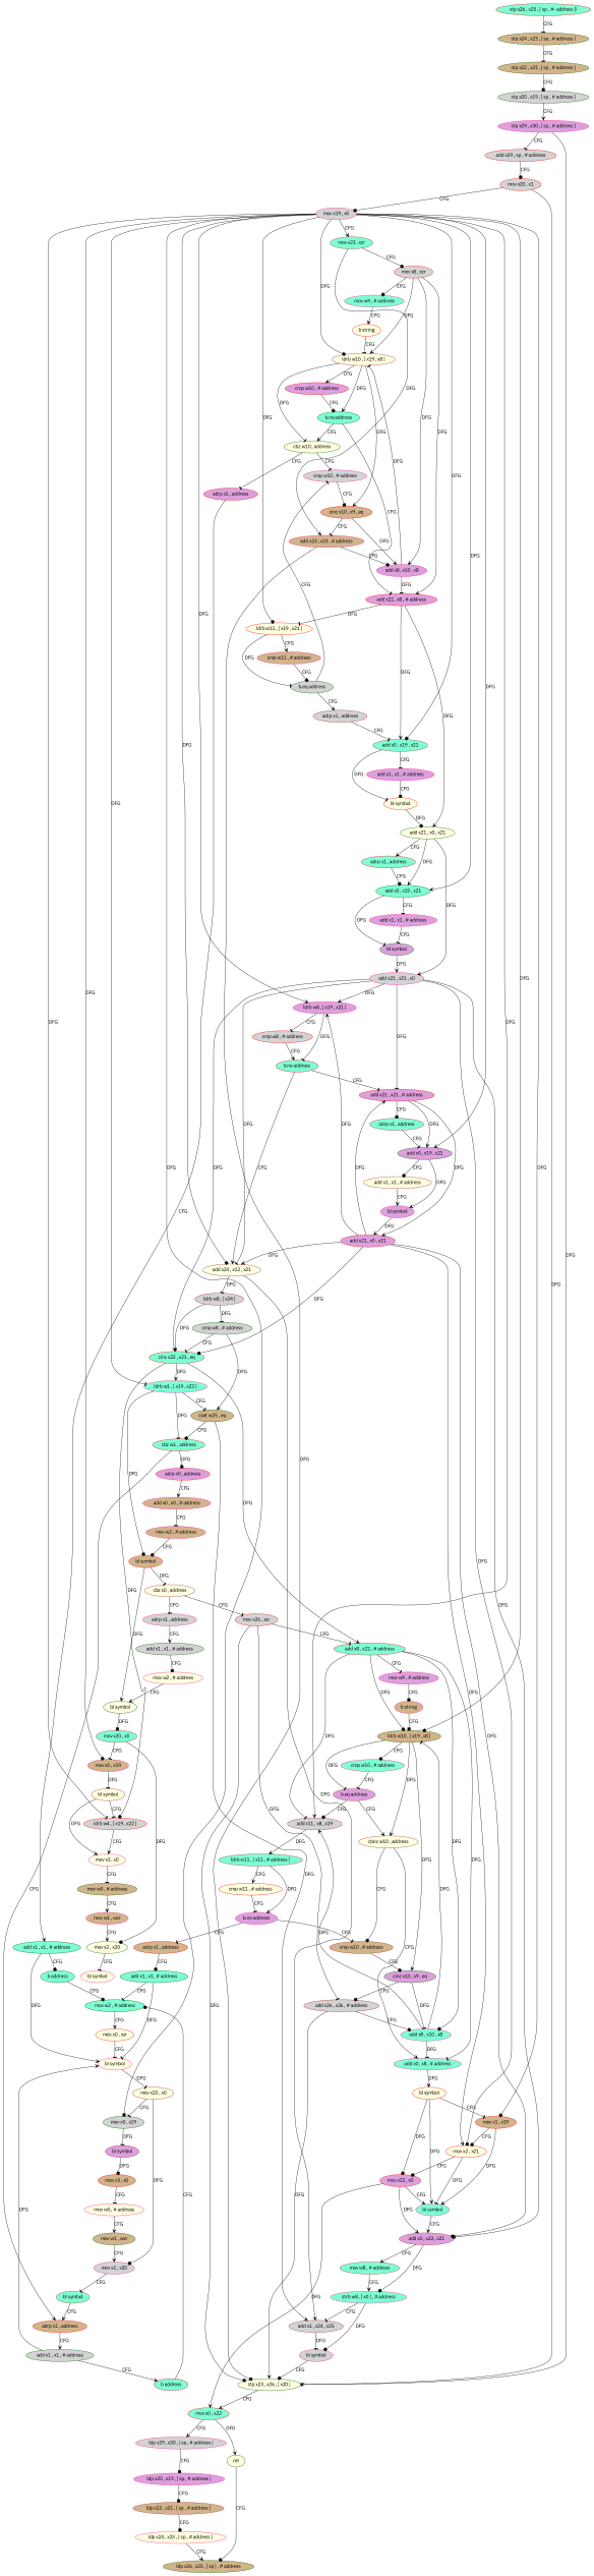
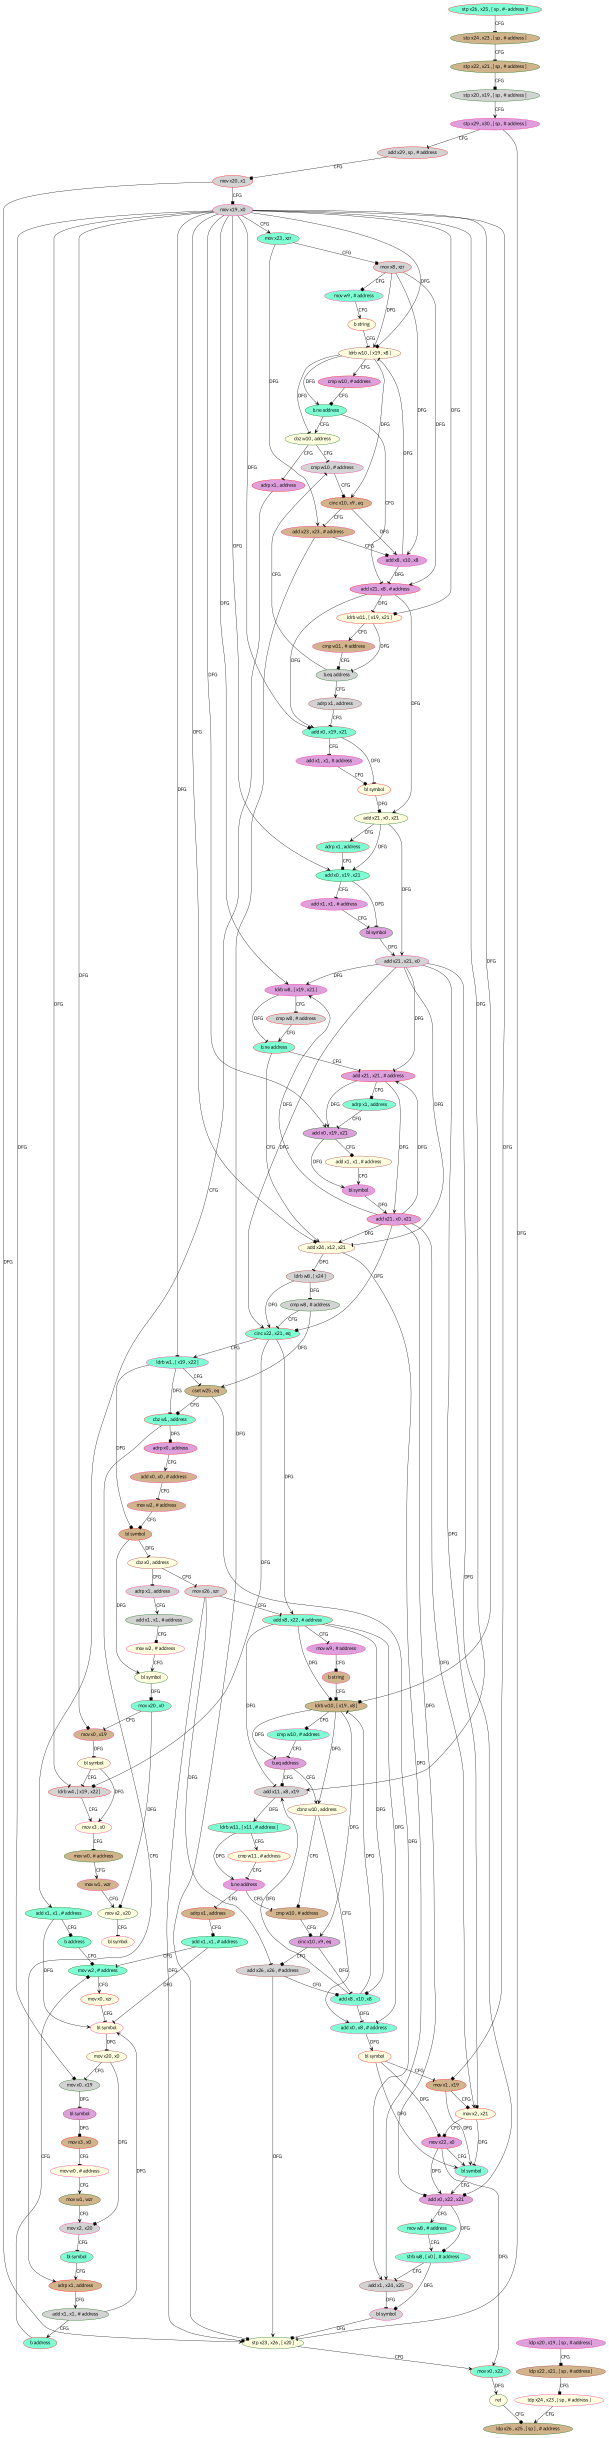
  digraph {
    fontname="IBM Plex Sans"
    node [color=deeppink fillcolor=aquamarine fontname="IBM Plex Sans" style=filled]
    edge [arrowhead=vee fontname="IBM Plex Sans"]
    n1 [color=red label="stp x26 , x25 , [ sp , #- address ]!"]
    n2 [color=darkgreen fillcolor=tan label="stp x24 , x23 , [ sp , # address ]"]
    n3 [color=darkgreen fillcolor=tan label="stp x22 , x21 , [ sp , # address ]"]
    n4 [color=darkgreen fillcolor=lightgrey label="stp x20 , x19 , [ sp , # address ]"]
    n5 [fillcolor=plum label="stp x29 , x30 , [ sp , # address ]"]
    n6 [color=red fillcolor=lightgrey label="add x29 , sp , # address"]
    n7 [color=darkgreen fillcolor=lightyellow label="stp x23 , x26 , [ x20 ]"]
    n8 [color=red fillcolor=lightgrey label="mov x20 , x1"]
    n9 [fillcolor=lightgrey label="mov x19 , x0"]
    n10 [color=brown label="mov x23 , xzr"]
    n11 [color=brown fillcolor=lightyellow label="ldrb w10 , [ x19 , x8 ]"]
    n12 [color=red fillcolor=lightyellow label="ldrb w11 , [ x19 , x21 ]"]
    n13 [color=brown label="add x0 , x19 , x21"]
    n14 [color=darkgreen label="add x0 , x19 , x21"]
    n15 [fillcolor=plum label="ldrb w8 , [ x19 , x21 ]"]
    n16 [color=brown fillcolor=lightyellow label="add x24 , x12 , x21"]
    n17 [color=darkgreen fillcolor=lightgrey label="mov x0 , x19"]
    n18 [label="ldrb w1 , [ x19 , x22 ]"]
    n19 [color=darkgreen fillcolor=plum label="add x0 , x19 , x21"]
    n20 [fillcolor=tan label="mov x0 , x19"]
    n21 [color=red fillcolor=lightgrey label="ldrb w4 , [ x19 , x22 ]"]
    n22 [color=darkgreen fillcolor=tan label="ldrb w10 , [ x19 , x8 ]"]
    n23 [color=brown fillcolor=lightgrey label="add x11 , x8 , x19"]
    n24 [color=red fillcolor=tan label="mov x1 , x19"]
    n25 [color=red label="mov x0 , x22"]
    n26 [color=red fillcolor=lightgrey label="mov x8 , xzr"]
    n27 [fillcolor=tan label="add x23 , x23 , # address"]
    n28 [color=red fillcolor=plum label="cmp w10 , # address"]
    n29 [color=darkgreen label="b.ne address"]
    n30 [color=darkgreen fillcolor=lightyellow label="cbz w10 , address"]
    n31 [color=red fillcolor=tan label="cinc x10 , x9 , eq"]
    n32 [fillcolor=tan label="cmp w11 , # address"]
    n33 [color=darkgreen fillcolor=lightgrey label="b.eq address"]
    n34 [fillcolor=plum label="add x1 , x1 , # address"]
    n35 [color=red fillcolor=lightyellow label="bl symbol"]
    n36 [fillcolor=plum label="add x1 , x1 , # address"]
    n37 [color=darkgreen fillcolor=plum label="bl symbol"]
    n38 [color=red fillcolor=lightgrey label="cmp w8 , # address"]
    n39 [color=red label="b.ne address"]
    n40 [color=brown fillcolor=lightgrey label="ldrb w8 , [ x24 ]"]
    n41 [color=brown fillcolor=lightgrey label="add x1 , x24 , x25"]
    n42 [color=brown fillcolor=plum label="bl symbol"]
    n43 [color=darkgreen fillcolor=tan label="cset w25 , eq"]
    n44 [color=red label="cbz w1 , address"]
    n45 [color=red fillcolor=tan label="bl symbol"]
    n46 [color=brown fillcolor=lightyellow label="add x1 , x1 , # address"]
    n47 [fillcolor=plum label="bl symbol"]
    n48 [color=brown fillcolor=lightyellow label="bl symbol"]
    n49 [fillcolor=lightyellow label="mov x3 , x0"]
    n50 [label="cmp w10 , # address"]
    n51 [color=brown fillcolor=plum label="b.eq address"]
    n52 [color=brown fillcolor=lightyellow label="cbnz w10 , address"]
    n53 [color=darkgreen fillcolor=plum label="cinc x10 , x9 , eq"]
    n54 [color=brown label="ldrb w11 , [ x11 , # address ]"]
    n55 [color=red fillcolor=lightyellow label="mov x2 , x21"]
    n56 [label="bl symbol"]
    n57 [label="mov w9 , # address"]
    n58 [color=red fillcolor=plum label="add x21 , x8 , # address"]
    n59 [fillcolor=plum label="add x8 , x10 , x8"]
    n60 [color=red fillcolor=lightyellow label="b string"]
    n61 [color=darkgreen fillcolor=lightyellow label="add x21 , x0 , x21"]
    n62 [color=red fillcolor=plum label="adrp x1 , address"]
    n63 [fillcolor=lightgrey label="cmp w10 , # address"]
    n64 [color=darkgreen label="add x1 , x1 , # address"]
    n65 [color=red label="adrp x1 , address"]
    n66 [fillcolor=lightgrey label="add x21 , x21 , x0"]
    n67 [color=darkgreen label="b address"]
    n68 [fillcolor=lightyellow label="bl symbol"]
    n69 [color=brown fillcolor=lightgrey label="adrp x1 , address"]
    n70 [color=darkgreen label="mov w2 , # address"]
    n71 [color=brown fillcolor=lightyellow label="mov x20 , x0"]
    n72 [color=red fillcolor=lightyellow label="mov x0 , xzr"]
    n73 [color=red fillcolor=plum label="add x21 , x21 , # address"]
    n74 [color=red label="cinc x22 , x21 , eq"]
    n75 [color=brown fillcolor=plum label="add x0 , x22 , x21"]
    n76 [color=brown label="adrp x1 , address"]
    n77 [color=red fillcolor=plum label="add x21 , x0 , x21"]
    n78 [color=red label="add x8 , x22 , # address"]
    n79 [color=red fillcolor=plum label="mov x22 , x0"]
    n80 [color=brown label="mov w8 , # address"]
    n81 [label="strb w8 , [ x0 ] , # address"]
    n82 [color=darkgreen fillcolor=lightgrey label="cmp w8 , # address"]
    n83 [fillcolor=lightgrey label="bl symbol"]
    n84 [fillcolor=lightgrey label="mov x2 , x20"]
    n85 [color=brown label="bl symbol"]
    n86 [color=red fillcolor=tan label="mov x3 , x0"]
    n87 [fillcolor=lightyellow label="mov w0 , # address"]
    n88 [color=darkgreen fillcolor=tan label="mov w1 , wzr"]
    n89 [color=red fillcolor=tan label="adrp x1 , address"]
    n90 [color=darkgreen fillcolor=lightgrey label="add x1 , x1 , # address"]
    n91 [color=red label="b address"]
    n92 [fillcolor=plum label="mov w9 , # address"]
    n93 [label="add x0 , x8 , # address"]
    n94 [label="add x8 , x10 , x8"]
    n95 [color=red fillcolor=plum label="adrp x0 , address"]
    n96 [color=brown fillcolor=lightyellow label="cbz x0 , address"]
    n97 [color=darkgreen fillcolor=lightyellow label="bl symbol"]
    n98 [fillcolor=tan label="add x0 , x0 , # address"]
    n99 [fillcolor=tan label="mov w2 , # address"]
    n100 [fillcolor=lightgrey label="adrp x1 , address"]
    n101 [color=red fillcolor=lightgrey label="mov x26 , xzr"]
    n102 [color=brown label="mov x20 , x0"]
    n103 [color=darkgreen fillcolor=lightgrey label="add x1 , x1 , # address"]
    n104 [color=brown fillcolor=lightgrey label="add x26 , x26 , # address"]
    n105 [fillcolor=lightyellow label="mov w2 , # address"]
    n106 [color=darkgreen fillcolor=lightyellow label="mov x2 , x20"]
    n107 [fillcolor=lightyellow label="bl symbol"]
    n108 [color=darkgreen fillcolor=tan label="mov w0 , # address"]
    n109 [fillcolor=tan label="mov w1 , wzr"]
    n110 [fillcolor=tan label="b string"]
    n111 [color=red fillcolor=lightyellow label="bl symbol"]
    n112 [color=brown fillcolor=tan label="cmp w10 , # address"]
    n113 [color=red fillcolor=lightyellow label="cmp w11 , # address"]
    n114 [fillcolor=plum label="b.ne address"]
    n115 [color=red fillcolor=tan label="adrp x1 , address"]
    n116 [color=darkgreen label="add x1 , x1 , # address"]
-   n117 [fillcolor=lightgrey label="ldp x29 , x30 , [ sp , # address ]"]
    n118 [color=darkgreen fillcolor=lightyellow label=ret]
    n119 [fillcolor=plum label="ldp x20 , x19 , [ sp , # address ]"]
    n120 [color=darkgreen fillcolor=tan label="ldp x26 , x25 , [ sp ] , # address"]
    n121 [color=brown fillcolor=tan label="ldp x22 , x21 , [ sp , # address ]"]
    n122 [fillcolor=lightyellow label="ldp x24 , x23 , [ sp , # address ]"]
    n1 -> n2 [arrowhead=tee label=CFG]
    n2 -> n3 [arrowhead=tee label=CFG]
    n3 -> n4 [arrowhead=box label=CFG]
    n4 -> n5 [label=CFG]
    n5 -> n6 [arrowhead=tee label=CFG]
    n5 -> n7 [arrowhead=tee label=DFG]
    n6 -> n8 [arrowhead=box label=CFG]
    n7 -> n25 [label=CFG]
    n8 -> n7 [label=DFG]
    n8 -> n9 [arrowhead=box label=CFG]
    n9 -> n10 [label=CFG]
    n9 -> n11 [arrowhead=box label=DFG]
    n9 -> n12 [arrowhead=box label=DFG]
    n9 -> n13 [arrowhead=box label=DFG]
    n9 -> n14 [label=DFG]
    n9 -> n15 [label=DFG]
    n9 -> n16 [arrowhead=box label=DFG]
    n9 -> n17 [arrowhead=box label=DFG]
    n9 -> n18 [arrowhead=tee label=DFG]
    n9 -> n19 [label=DFG]
    n9 -> n20 [arrowhead=box label=DFG]
    n9 -> n21 [arrowhead=tee label=DFG]
    n9 -> n22 [arrowhead=box label=DFG]
    n9 -> n23 [label=DFG]
    n9 -> n24 [arrowhead=box label=DFG]
    n10 -> n26 [arrowhead=box label=CFG]
    n10 -> n27 [label=DFG]
    n11 -> n28 [label=CFG]
    n11 -> n29 [label=DFG]
    n11 -> n30 [arrowhead=tee label=DFG]
    n11 -> n31 [label=DFG]
    n12 -> n32 [label=CFG]
    n12 -> n33 [arrowhead=tee label=DFG]
    n13 -> n34 [arrowhead=tee label=CFG]
    n13 -> n35 [arrowhead=tee label=DFG]
    n14 -> n36 [arrowhead=tee label=CFG]
    n14 -> n37 [arrowhead=tee label=DFG]
    n15 -> n38 [arrowhead=tee label=CFG]
    n15 -> n39 [arrowhead=tee label=DFG]
    n16 -> n40 [arrowhead=tee label=DFG]
    n16 -> n41 [label=DFG]
    n17 -> n42 [arrowhead=tee label=DFG]
    n18 -> n43 [arrowhead=tee label=CFG]
    n18 -> n44 [arrowhead=tee label=DFG]
    n18 -> n45 [arrowhead=box label=DFG]
    n19 -> n46 [arrowhead=box label=CFG]
    n19 -> n47 [label=DFG]
    n20 -> n48 [arrowhead=tee label=DFG]
    n21 -> n49 [label=CFG]
    n22 -> n50 [arrowhead=box label=CFG]
    n22 -> n51 [arrowhead=tee label=DFG]
    n22 -> n52 [label=DFG]
    n22 -> n53 [label=DFG]
    n23 -> n54 [label=DFG]
    n24 -> n55 [arrowhead=box label=CFG]
    n24 -> n56 [label=DFG]
-   n25 -> n117 [label=CFG]
    n25 -> n118 [label=DFG]
    n26 -> n11 [label=DFG]
    n26 -> n57 [arrowhead=box label=CFG]
    n26 -> n58 [label=DFG]
    n26 -> n59 [label=DFG]
    n27 -> n7 [arrowhead=box label=DFG]
    n27 -> n59 [arrowhead=box label=CFG]
    n28 -> n29 [arrowhead=box label=CFG]
    n29 -> n30 [label=CFG]
    n29 -> n58 [arrowhead=tee label=CFG]
    n30 -> n62 [arrowhead=tee label=CFG]
    n30 -> n63 [arrowhead=tee label=CFG]
    n31 -> n27 [arrowhead=tee label=CFG]
    n31 -> n59 [label=DFG]
    n32 -> n33 [arrowhead=box label=CFG]
    n33 -> n63 [arrowhead=tee label=CFG]
    n33 -> n69 [label=CFG]
    n34 -> n35 [arrowhead=box label=CFG]
    n35 -> n61 [arrowhead=box label=DFG]
    n36 -> n37 [arrowhead=tee label=CFG]
    n37 -> n66 [label=DFG]
    n38 -> n39 [label=CFG]
    n39 -> n16 [label=CFG]
    n39 -> n73 [arrowhead=tee label=CFG]
    n40 -> n74 [label=DFG]
    n40 -> n82 [arrowhead=tee label=DFG]
    n41 -> n83 [arrowhead=tee label=DFG]
    n42 -> n86 [arrowhead=box label=DFG]
    n43 -> n41 [label=DFG]
    n43 -> n44 [arrowhead=box label=CFG]
    n44 -> n89 [label=CFG]
    n44 -> n95 [arrowhead=box label=DFG]
    n45 -> n96 [arrowhead=tee label=DFG]
    n45 -> n97 [label=DFG]
    n46 -> n47 [label=CFG]
    n47 -> n77 [label=DFG]
    n48 -> n21 [arrowhead=tee label=CFG]
    n48 -> n49 [label=DFG]
    n49 -> n108 [arrowhead=tee label=CFG]
    n50 -> n51 [arrowhead=tee label=CFG]
    n51 -> n23 [arrowhead=box label=CFG]
    n51 -> n52 [label=CFG]
    n52 -> n93 [label=CFG]
    n52 -> n112 [arrowhead=box label=CFG]
    n53 -> n94 [arrowhead=tee label=DFG]
    n53 -> n104 [arrowhead=box label=CFG]
    n54 -> n113 [label=CFG]
    n54 -> n114 [label=DFG]
    n55 -> n56 [arrowhead=tee label=DFG]
    n55 -> n79 [arrowhead=box label=CFG]
    n56 -> n75 [label=CFG]
    n57 -> n60 [label=CFG]
    n58 -> n12 [arrowhead=tee label=DFG]
    n58 -> n13 [label=DFG]
    n58 -> n61 [label=DFG]
    n59 -> n11 [arrowhead=tee label=DFG]
    n59 -> n58 [arrowhead=tee label=DFG]
    n60 -> n11 [arrowhead=tee label=CFG]
    n61 -> n14 [label=DFG]
    n61 -> n65 [label=CFG]
    n61 -> n66 [label=DFG]
    n62 -> n64 [label=CFG]
    n63 -> n31 [arrowhead=box label=CFG]
    n64 -> n67 [arrowhead=box label=CFG]
    n64 -> n68 [label=DFG]
    n65 -> n14 [arrowhead=box label=CFG]
    n66 -> n15 [label=DFG]
    n66 -> n16 [arrowhead=tee label=DFG]
    n66 -> n55 [arrowhead=box label=DFG]
    n66 -> n73 [arrowhead=tee label=DFG]
    n66 -> n74 [label=DFG]
    n66 -> n75 [arrowhead=box label=DFG]
    n67 -> n70 [arrowhead=box label=CFG]
    n68 -> n71 [arrowhead=tee label=DFG]
    n69 -> n13 [arrowhead=tee label=CFG]
    n70 -> n72 [label=CFG]
    n71 -> n17 [arrowhead=tee label=CFG]
    n71 -> n84 [arrowhead=box label=DFG]
    n72 -> n68 [arrowhead=tee label=CFG]
    n73 -> n19 [label=DFG]
    n73 -> n76 [arrowhead=box label=CFG]
    n73 -> n77 [label=DFG]
-   n74 -> n18 [label=DFG]
+   n74 -> n18 [label=CFG]
    n74 -> n21 [arrowhead=box label=DFG]
    n74 -> n78 [label=DFG]
    n75 -> n80 [label=CFG]
    n75 -> n81 [arrowhead=box label=DFG]
    n76 -> n19 [arrowhead=tee label=CFG]
    n77 -> n15 [label=DFG]
    n77 -> n16 [label=DFG]
    n77 -> n55 [label=DFG]
    n77 -> n73 [label=DFG]
    n77 -> n74 [arrowhead=box label=DFG]
    n77 -> n75 [arrowhead=box label=DFG]
    n78 -> n22 [arrowhead=box label=DFG]
    n78 -> n23 [arrowhead=tee label=DFG]
    n78 -> n92 [arrowhead=tee label=CFG]
    n78 -> n93 [arrowhead=tee label=DFG]
    n78 -> n94 [arrowhead=box label=DFG]
    n79 -> n25 [label=DFG]
    n79 -> n56 [label=CFG]
    n79 -> n75 [label=DFG]
    n80 -> n81 [label=CFG]
    n81 -> n41 [arrowhead=tee label=CFG]
    n81 -> n83 [arrowhead=box label=DFG]
    n82 -> n43 [label=DFG]
    n82 -> n74 [arrowhead=tee label=CFG]
    n83 -> n7 [arrowhead=box label=CFG]
    n84 -> n85 [arrowhead=tee label=CFG]
    n85 -> n89 [label=CFG]
    n86 -> n87 [arrowhead=tee label=CFG]
    n87 -> n88 [label=CFG]
    n88 -> n84 [label=CFG]
    n89 -> n90 [label=CFG]
    n90 -> n68 [label=DFG]
    n90 -> n91 [label=CFG]
    n91 -> n70 [arrowhead=box label=CFG]
    n92 -> n110 [arrowhead=box label=CFG]
    n93 -> n111 [label=DFG]
    n94 -> n22 [arrowhead=tee label=DFG]
    n94 -> n23 [label=DFG]
    n94 -> n93 [arrowhead=tee label=DFG]
    n95 -> n98 [label=CFG]
    n96 -> n100 [arrowhead=tee label=CFG]
    n96 -> n101 [arrowhead=tee label=CFG]
    n97 -> n102 [arrowhead=box label=DFG]
    n98 -> n99 [arrowhead=tee label=CFG]
    n99 -> n45 [arrowhead=box label=CFG]
    n100 -> n103 [label=CFG]
    n101 -> n7 [arrowhead=box label=DFG]
    n101 -> n78 [arrowhead=tee label=CFG]
    n101 -> n104 [arrowhead=tee label=DFG]
    n102 -> n20 [arrowhead=tee label=CFG]
    n102 -> n106 [arrowhead=box label=DFG]
    n103 -> n105 [arrowhead=box label=CFG]
    n104 -> n7 [label=DFG]
    n104 -> n94 [arrowhead=box label=CFG]
    n105 -> n97 [label=CFG]
    n106 -> n107 [arrowhead=tee label=CFG]
    n108 -> n109 [label=CFG]
    n109 -> n106 [label=CFG]
    n110 -> n22 [arrowhead=box label=CFG]
    n111 -> n24 [arrowhead=tee label=CFG]
    n111 -> n56 [label=DFG]
    n111 -> n79 [arrowhead=box label=DFG]
    n112 -> n53 [arrowhead=box label=CFG]
    n113 -> n114 [arrowhead=tee label=CFG]
    n114 -> n112 [arrowhead=tee label=CFG]
    n114 -> n115 [arrowhead=tee label=CFG]
    n115 -> n116 [arrowhead=box label=CFG]
    n116 -> n68 [arrowhead=tee label=DFG]
    n116 -> n70 [arrowhead=tee label=CFG]
-   n117 -> n119 [arrowhead=box label=CFG]
    n118 -> n120 [arrowhead=box label=CFG]
    n119 -> n121 [arrowhead=box label=CFG]
    n121 -> n122 [arrowhead=box label=CFG]
    n122 -> n120 [label=CFG]
  }
